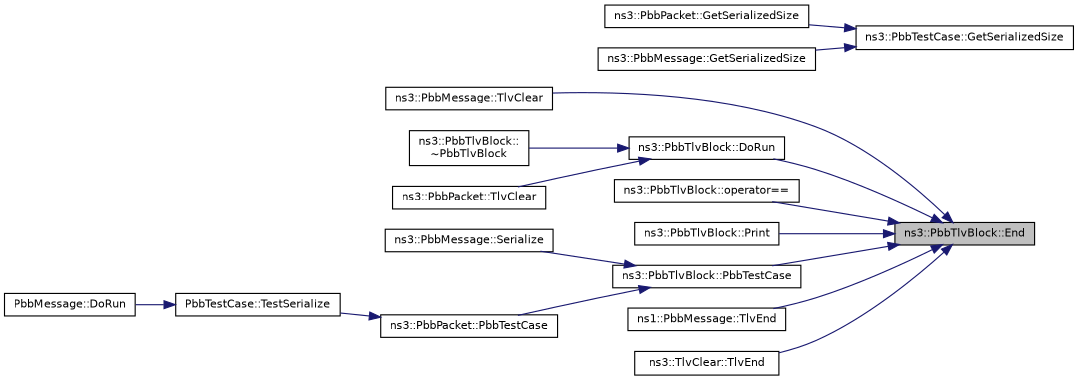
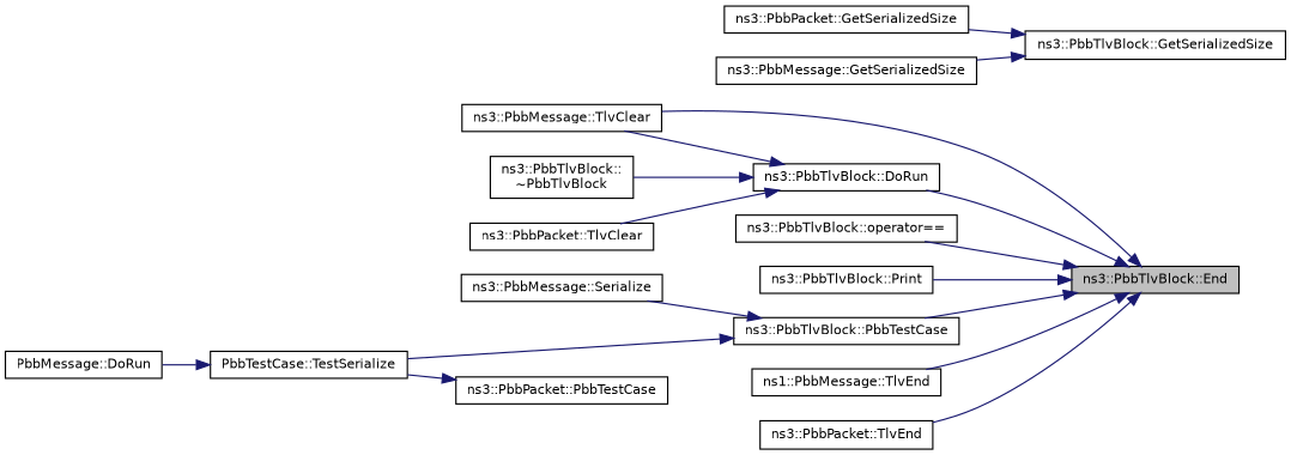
  digraph {
    rankdir=RL
    node [color=black fillcolor=white fontname=Helvetica fontsize=10 shape=record style=filled]
    edge [color=midnightblue dir=back fontname=Helvetica fontsize=10 labelfontname=Helvetica labelfontsize=10 style=solid]
    n1 [fillcolor=grey75 fontcolor=black height=0.2 label="ns3::PbbTlvBlock::End" width=0.4]
    n2 [height=0.2 label="ns3::PbbTlvBlock::DoRun" width=0.4]
    n3 [height=0.2 label="ns3::PbbTlvBlock::operator==" width=0.4]
    n4 [height=0.2 label="ns3::PbbTlvBlock::Print" width=0.4]
    n5 [height=0.2 label="ns3::PbbTlvBlock::PbbTestCase" width=0.4]
    n6 [height=0.2 label="ns1::PbbMessage::TlvEnd" width=0.4]
-   n7 [height=0.2 label="ns3::TlvClear::TlvEnd" width=0.4]
+   n7 [height=0.2 label="ns3::PbbPacket::TlvEnd" width=0.4]
    n8 [height=0.2 label="ns3::PbbMessage::TlvClear" width=0.4]
    n9 [height=0.2 label="ns3::PbbTlvBlock::\l~PbbTlvBlock" width=0.4]
    n10 [height=0.2 label="ns3::PbbPacket::TlvClear" width=0.4]
-   n11 [height=0.2 label="ns3::PbbTestCase::GetSerializedSize" width=0.4]
+   n11 [height=0.2 label="ns3::PbbTlvBlock::GetSerializedSize" width=0.4]
    n12 [height=0.2 label="ns3::PbbPacket::GetSerializedSize" width=0.4]
    n13 [height=0.2 label="ns3::PbbMessage::GetSerializedSize" width=0.4]
    n14 [height=0.2 label="ns3::PbbMessage::Serialize" width=0.4]
    n15 [height=0.2 label="ns3::PbbPacket::PbbTestCase" width=0.4]
    n16 [height=0.2 label="PbbTestCase::TestSerialize" width=0.4]
    n17 [height=0.2 label="PbbMessage::DoRun" width=0.4]
    n1 -> n2
    n1 -> n3
    n1 -> n4
    n1 -> n5
    n1 -> n6
    n1 -> n7
    n1 -> n8
+   n2 -> n8
    n2 -> n9
    n2 -> n10
    n5 -> n14
-   n5 -> n15
+   n5 -> n16
    n11 -> n12
    n11 -> n13
    n15 -> n16
    n16 -> n17
  }
